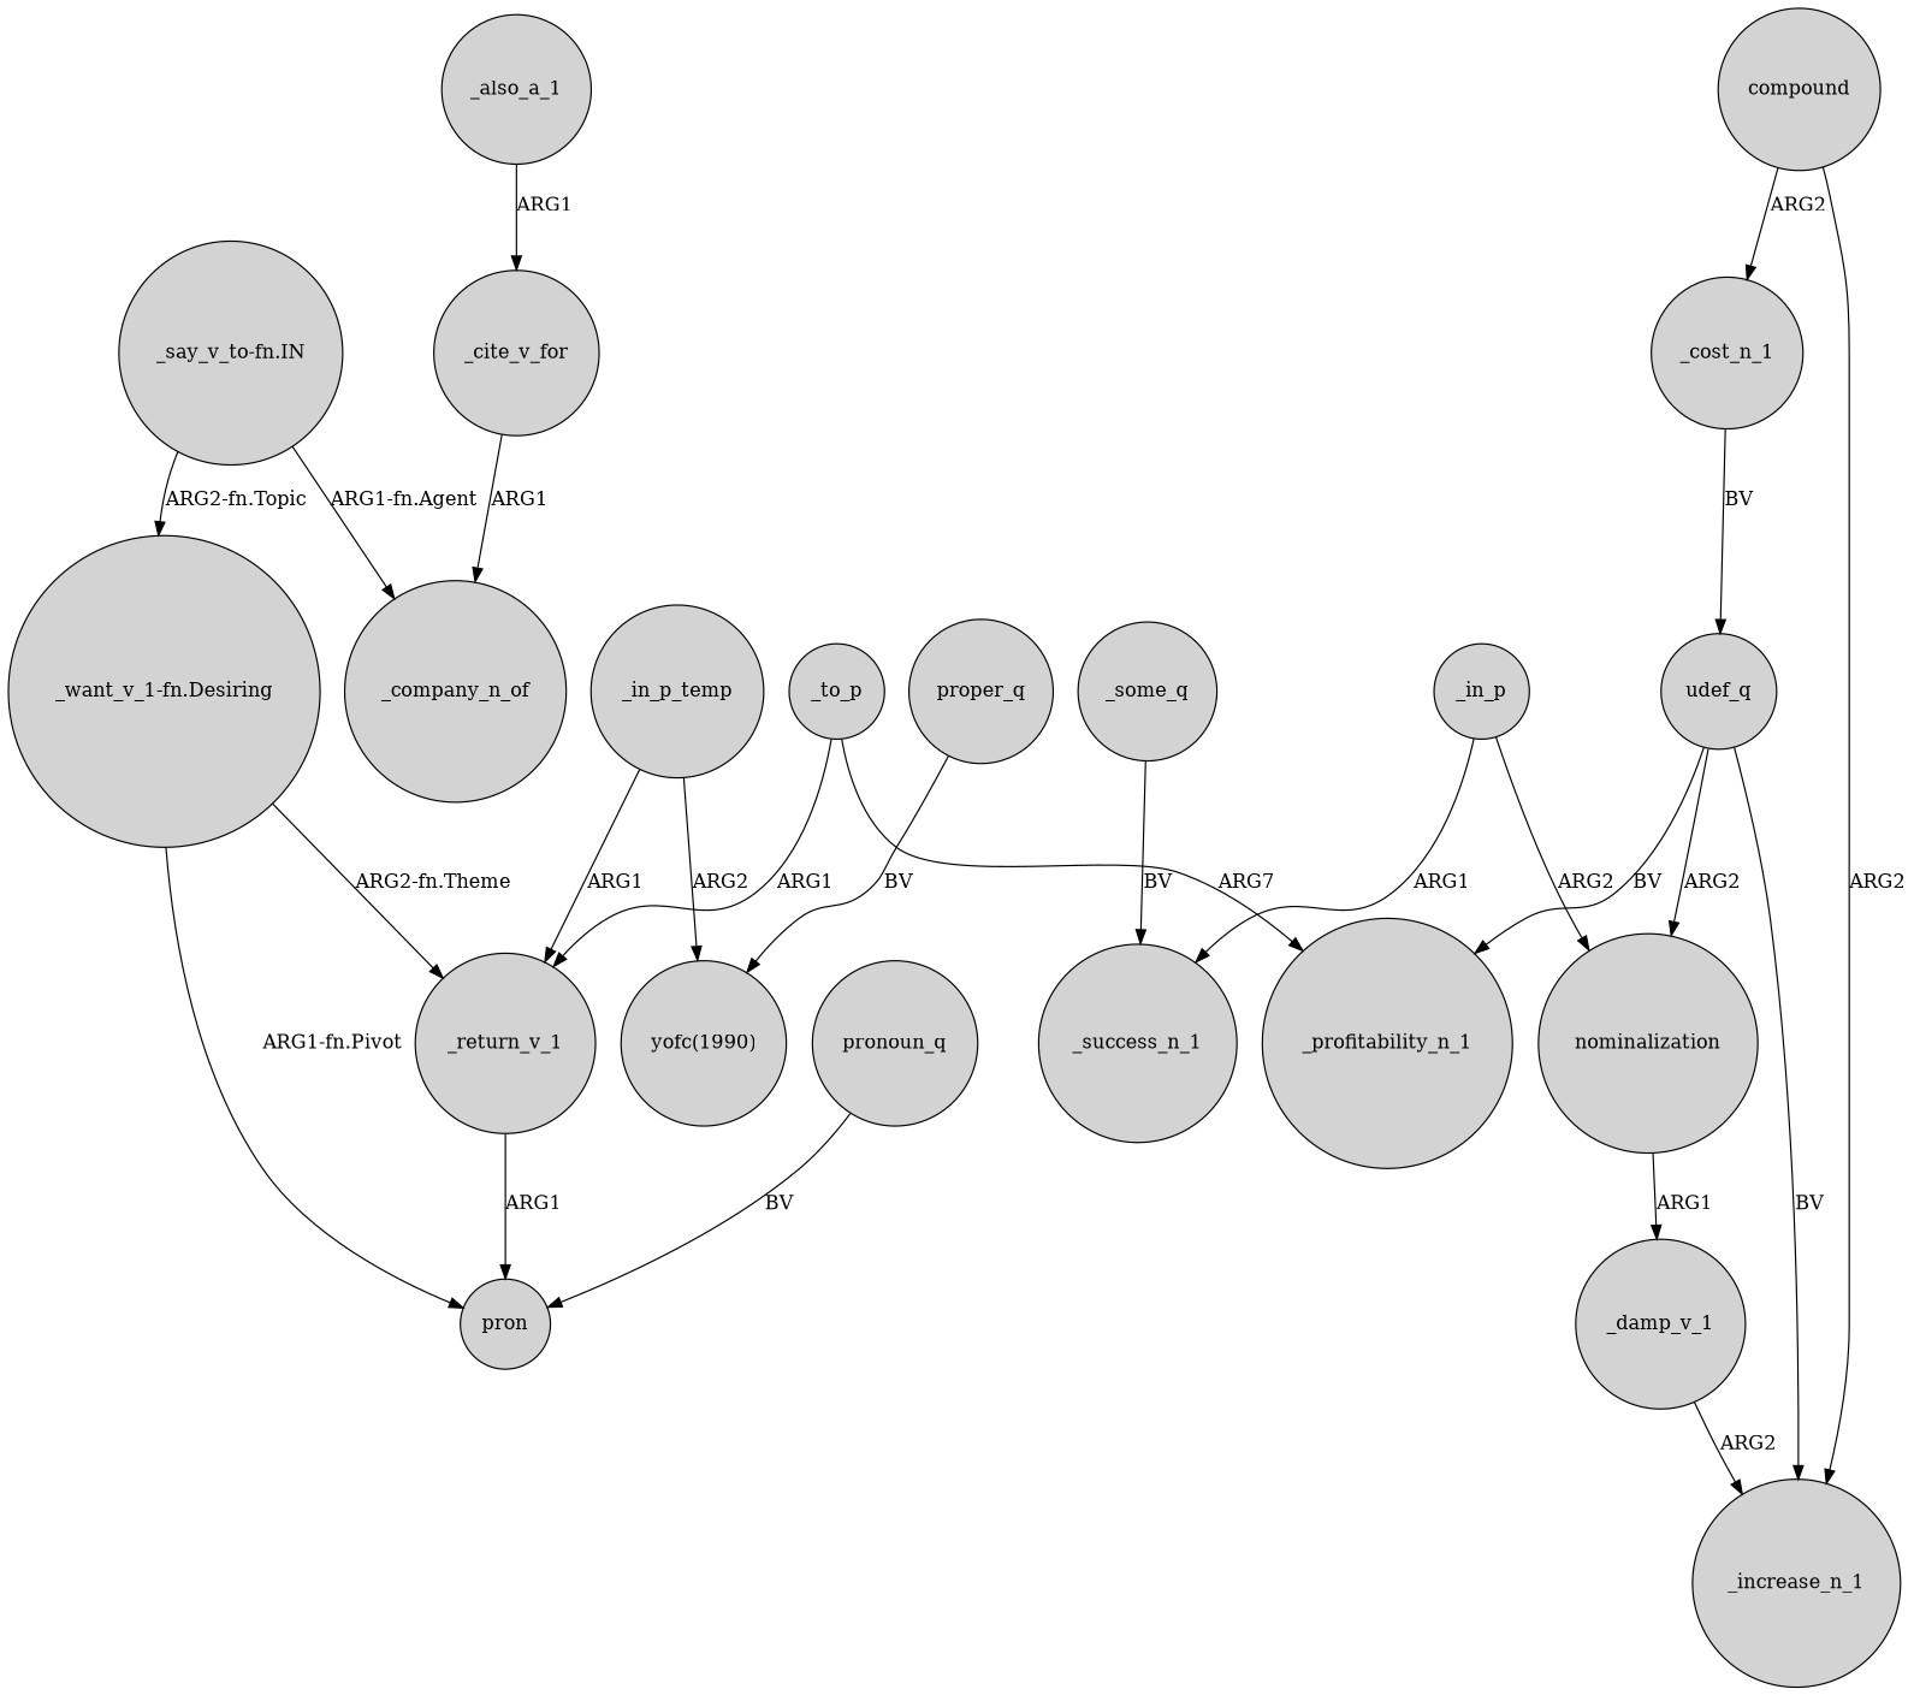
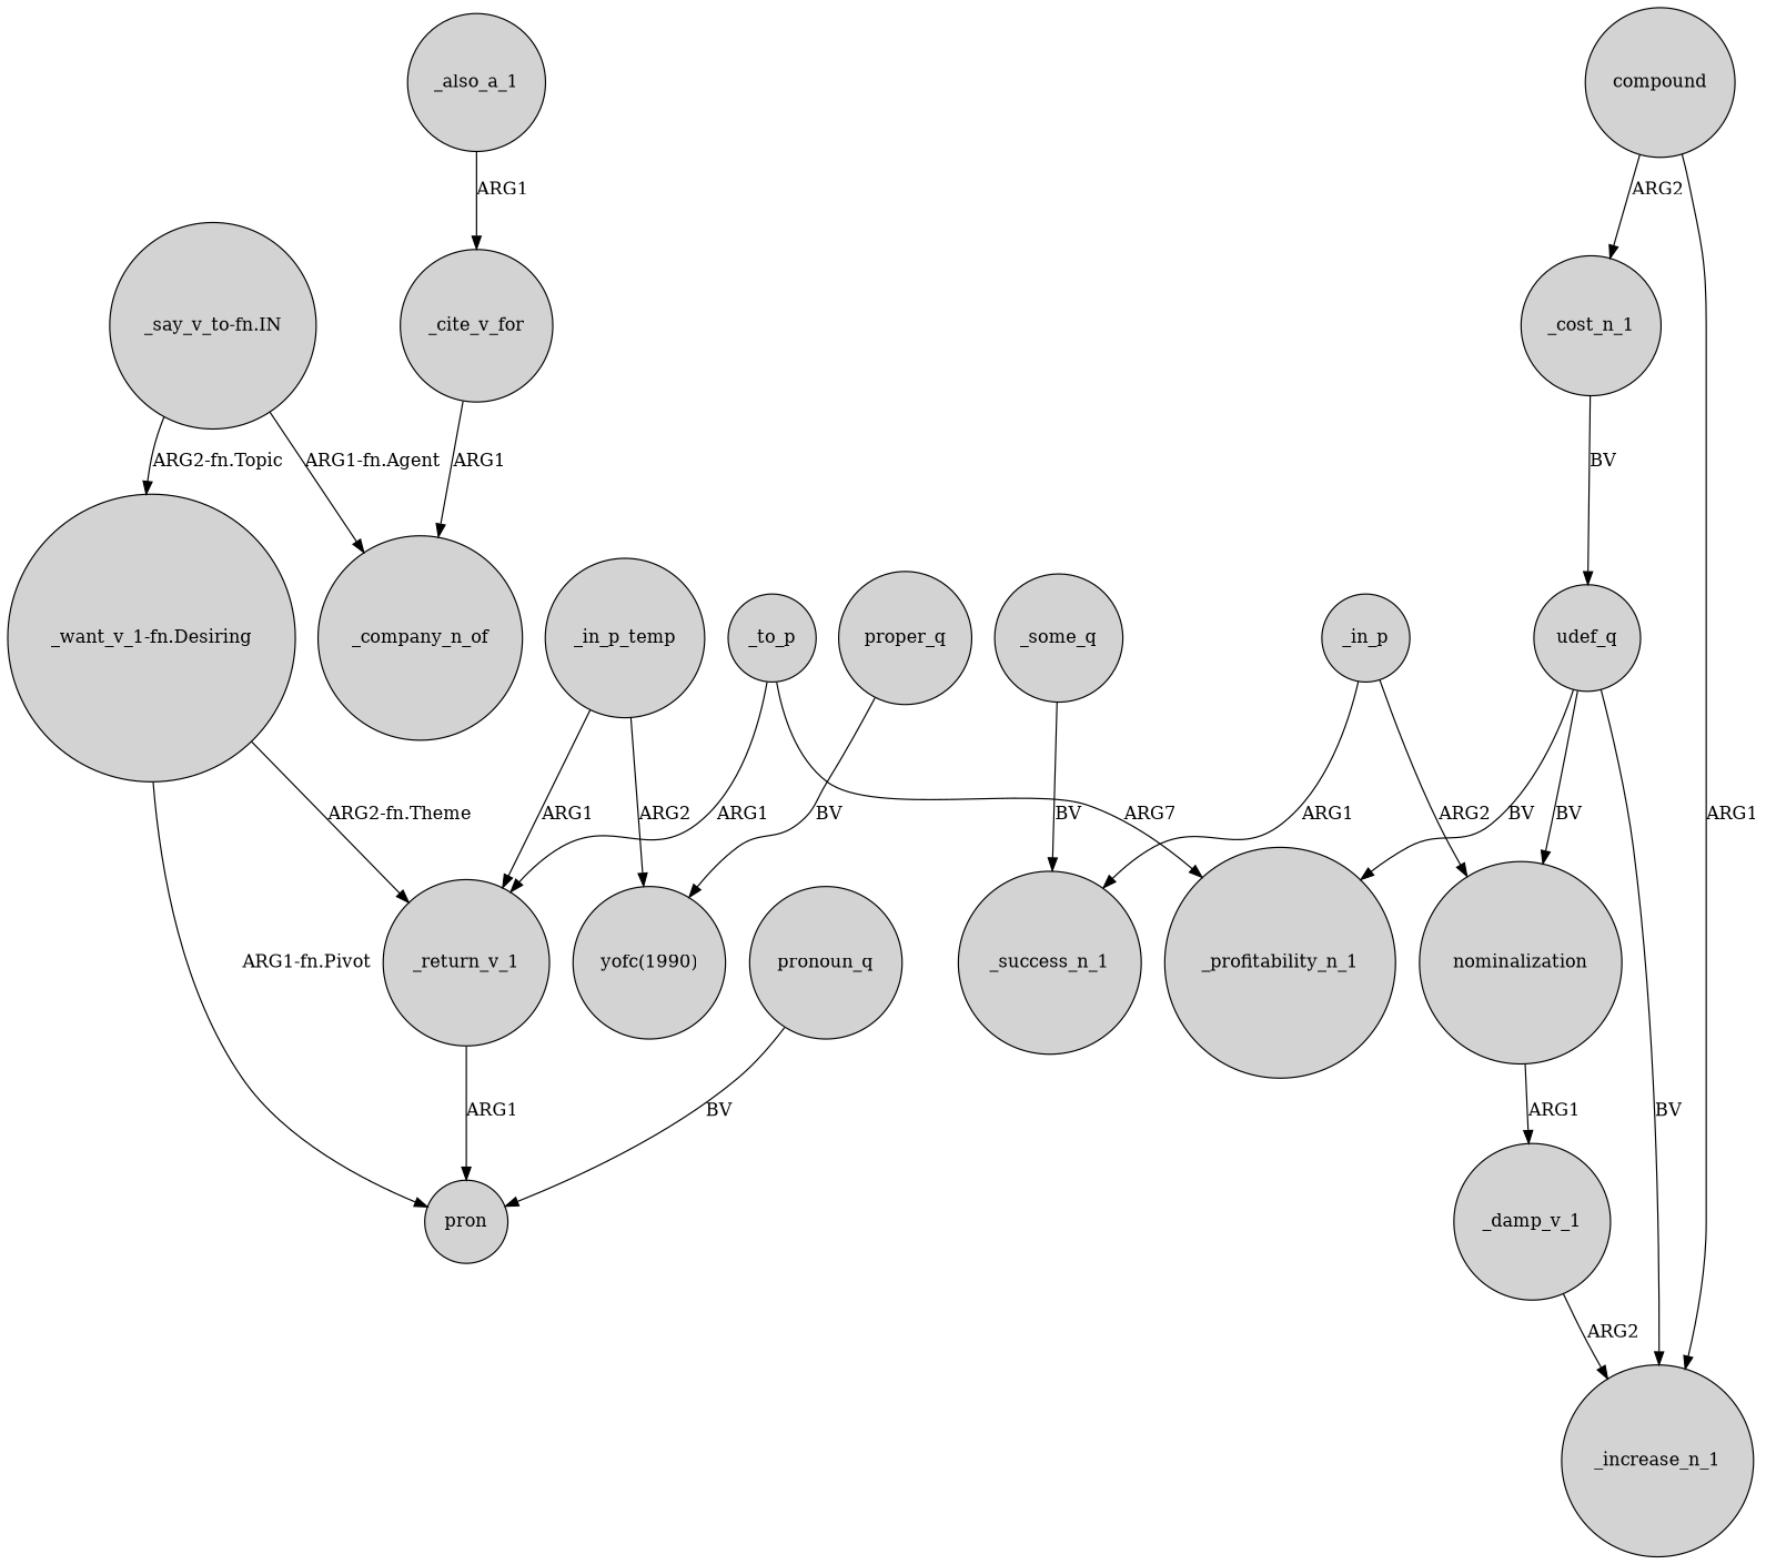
  digraph {
    node [shape=circle style=filled]
    _damp_v_1
    _increase_n_1
    _to_p
    _return_v_1
    _profitability_n_1
    pron
    _some_q
    _success_n_1
    _cite_v_for
    _company_n_of
    _in_p
    nominalization
    "_want_v_1-fn.Desiring"
    _in_p_temp
    "yofc(1990)"
    udef_q
    _cost_n_1
    proper_q
    pronoun_q
    _also_a_1
    "_say_v_to-fn.IN"
    compound
    _damp_v_1 -> _increase_n_1 [label=ARG2]
    _to_p -> _return_v_1 [label=ARG1]
    _to_p -> _profitability_n_1 [label=ARG7]
    _return_v_1 -> pron [label=ARG1]
    _some_q -> _success_n_1 [label=BV]
    _cite_v_for -> _company_n_of [label=ARG1]
    _in_p -> _success_n_1 [label=ARG1]
    _in_p -> nominalization [label=ARG2]
    nominalization -> _damp_v_1 [label=ARG1]
    "_want_v_1-fn.Desiring" -> _return_v_1 [label="ARG2-fn.Theme"]
    "_want_v_1-fn.Desiring" -> pron [label="ARG1-fn.Pivot"]
    _in_p_temp -> _return_v_1 [label=ARG1]
    _in_p_temp -> "yofc(1990)" [label=ARG2]
    udef_q -> _increase_n_1 [label=BV]
    udef_q -> _profitability_n_1 [label=BV]
-   udef_q -> nominalization [label=ARG2]
+   udef_q -> nominalization [label=BV]
    _cost_n_1 -> udef_q [label=BV]
    proper_q -> "yofc(1990)" [label=BV]
    pronoun_q -> pron [label=BV]
    _also_a_1 -> _cite_v_for [label=ARG1]
    "_say_v_to-fn.IN" -> _company_n_of [label="ARG1-fn.Agent"]
    "_say_v_to-fn.IN" -> "_want_v_1-fn.Desiring" [label="ARG2-fn.Topic"]
-   compound -> _increase_n_1 [label=ARG2]
+   compound -> _increase_n_1 [label=ARG1]
    compound -> _cost_n_1 [label=ARG2]
  }
